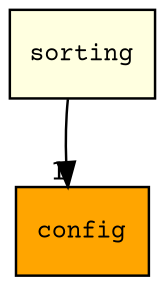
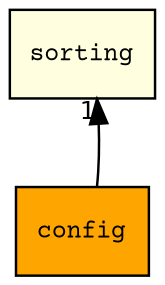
  digraph {
    compound=true
    fontname="Courier Prime"
    node [fontname="Courier Prime" fontsize=10 shape=box style=filled]
    n1 [fillcolor=lightyellow label=sorting pencolor=black]
    n2 [label=config fillcolor=orange]
-   n1 -> n2 [headlabel=1 labeldistance=1.5 labelfontname=Helvetica labelfontsize=10 style=solid fontname="Courier Prime"]
+   n2 -> n1 [headlabel=1 labeldistance=1.5 labelfontname=Helvetica labelfontsize=10 style=solid fontname="Courier Prime"]
  }
